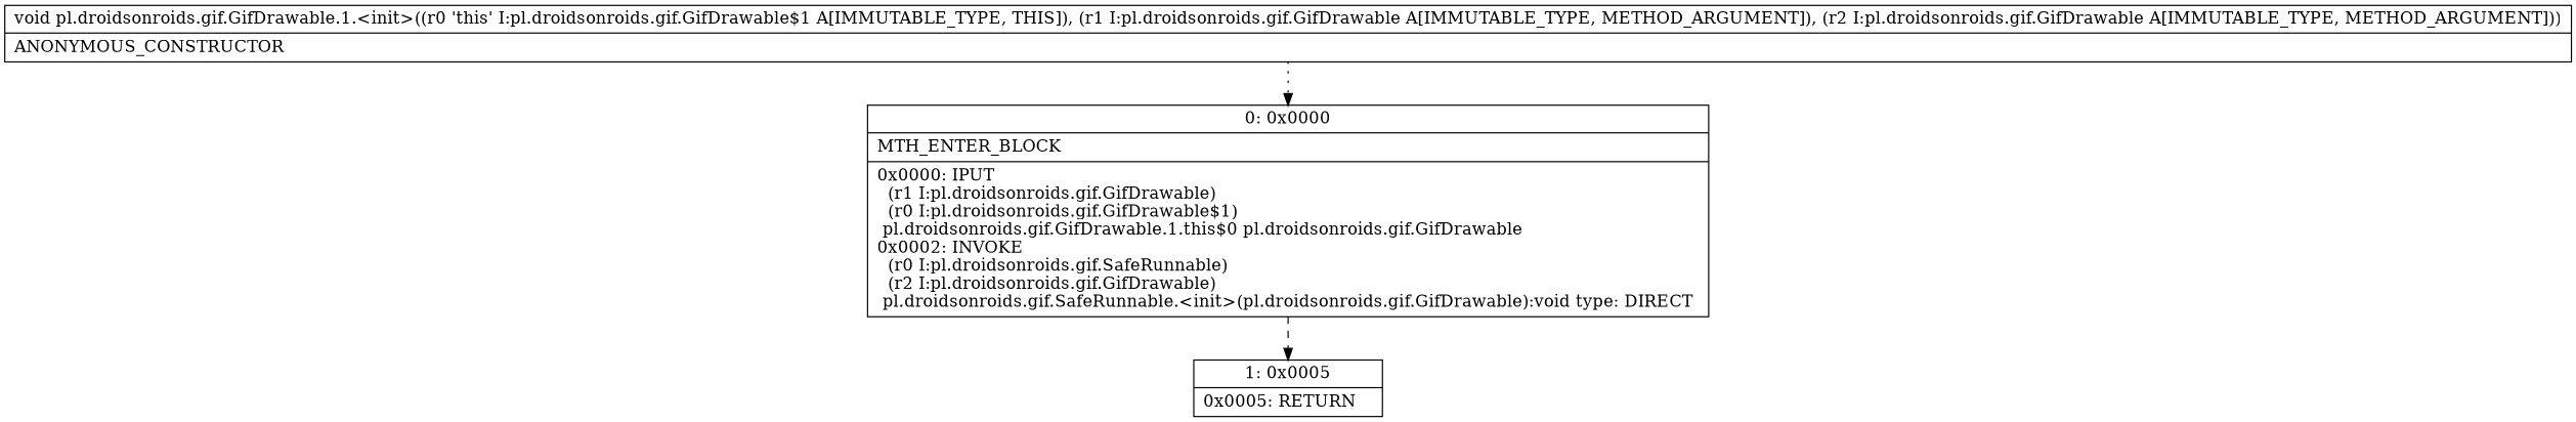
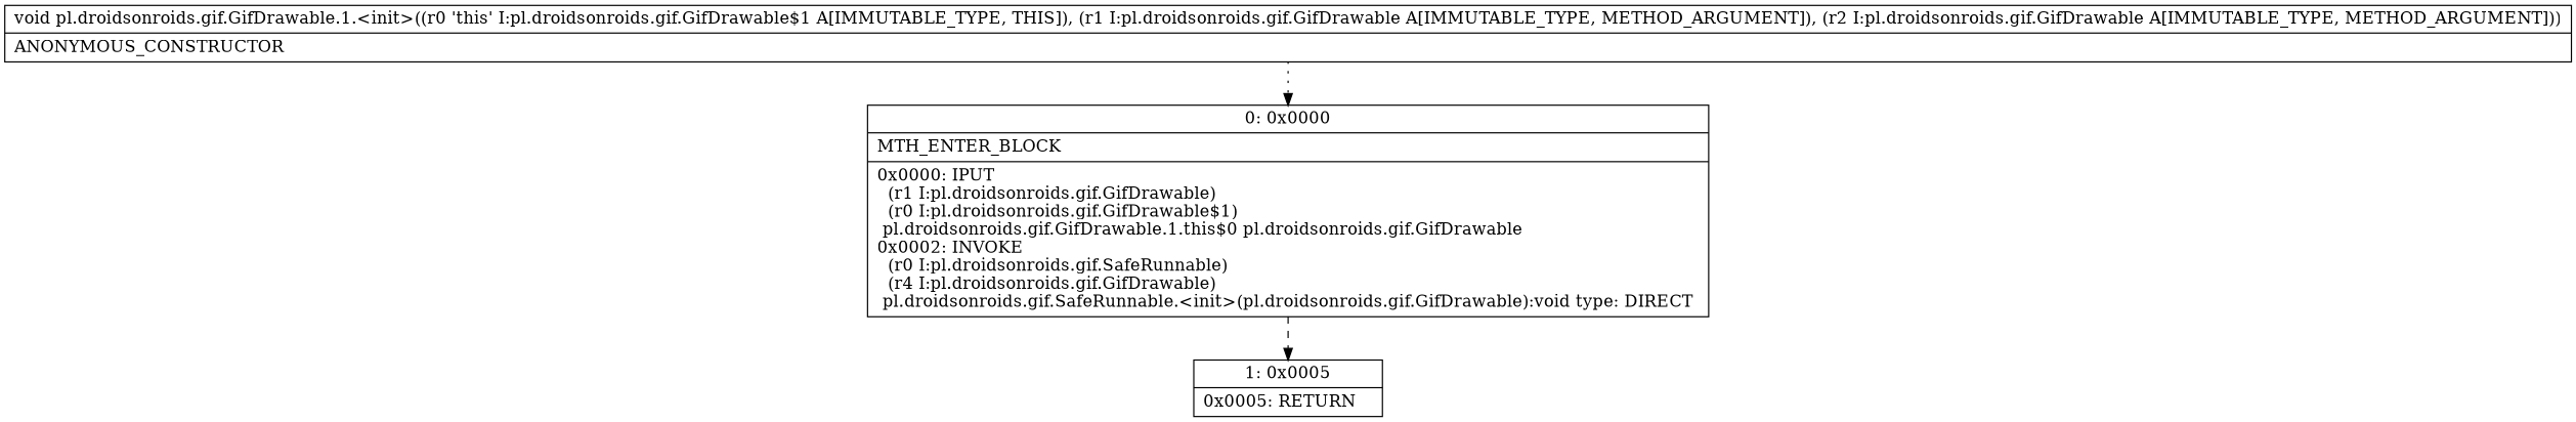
  digraph {
    node [shape=record]
-   n1 [label="{0\:\ 0x0000|MTH_ENTER_BLOCK\l|0x0000: IPUT  \l  (r1 I:pl.droidsonroids.gif.GifDrawable)\l  (r0 I:pl.droidsonroids.gif.GifDrawable$1)\l pl.droidsonroids.gif.GifDrawable.1.this$0 pl.droidsonroids.gif.GifDrawable \l0x0002: INVOKE  \l  (r0 I:pl.droidsonroids.gif.SafeRunnable)\l  (r2 I:pl.droidsonroids.gif.GifDrawable)\l pl.droidsonroids.gif.SafeRunnable.\<init\>(pl.droidsonroids.gif.GifDrawable):void type: DIRECT \l}"]
+   n1 [label="{0\:\ 0x0000|MTH_ENTER_BLOCK\l|0x0000: IPUT  \l  (r1 I:pl.droidsonroids.gif.GifDrawable)\l  (r0 I:pl.droidsonroids.gif.GifDrawable$1)\l pl.droidsonroids.gif.GifDrawable.1.this$0 pl.droidsonroids.gif.GifDrawable \l0x0002: INVOKE  \l  (r0 I:pl.droidsonroids.gif.SafeRunnable)\l  (r4 I:pl.droidsonroids.gif.GifDrawable)\l pl.droidsonroids.gif.SafeRunnable.\<init\>(pl.droidsonroids.gif.GifDrawable):void type: DIRECT \l}"]
    n2 [label="{1\:\ 0x0005|0x0005: RETURN   \l}"]
    n3 [label="{void pl.droidsonroids.gif.GifDrawable.1.\<init\>((r0 'this' I:pl.droidsonroids.gif.GifDrawable$1 A[IMMUTABLE_TYPE, THIS]), (r1 I:pl.droidsonroids.gif.GifDrawable A[IMMUTABLE_TYPE, METHOD_ARGUMENT]), (r2 I:pl.droidsonroids.gif.GifDrawable A[IMMUTABLE_TYPE, METHOD_ARGUMENT]))  | ANONYMOUS_CONSTRUCTOR\l}"]
    n1 -> n2 [style=dashed]
    n3 -> n1 [style=dotted]
  }
